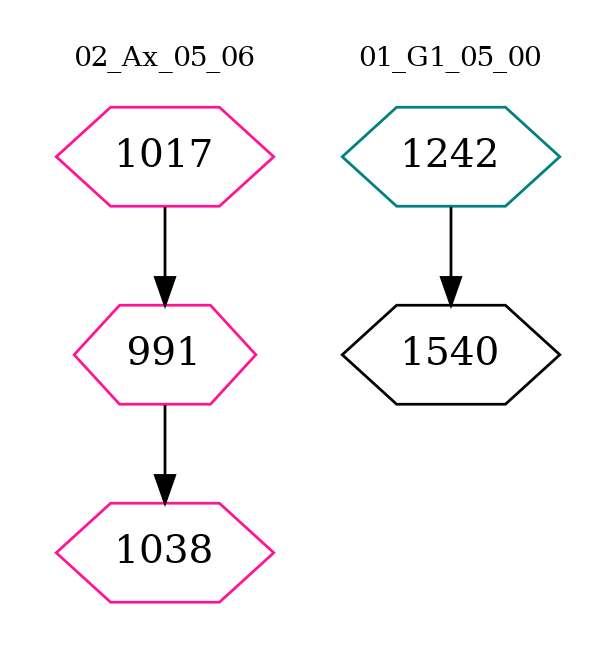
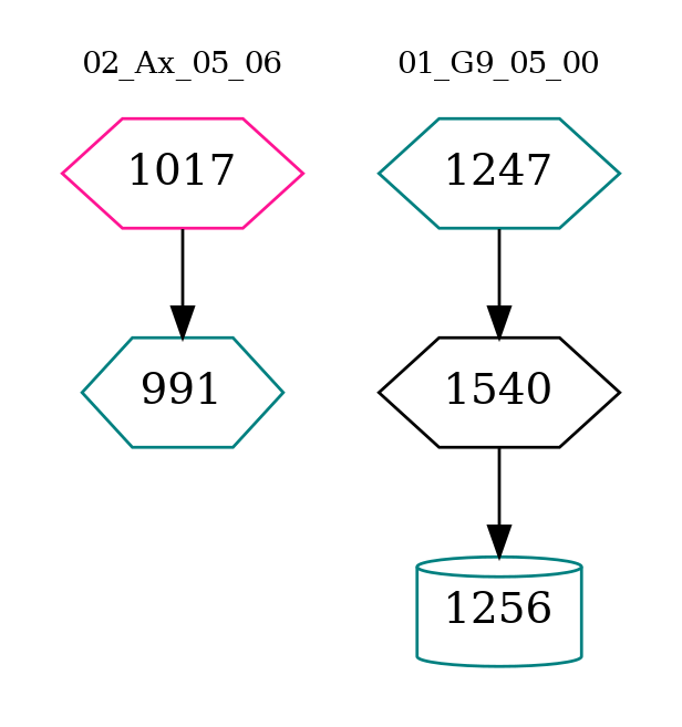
  digraph {
    node [color=teal shape=hexagon]
    edge [color=black]
    n1 [color=deeppink label=1017]
-   n2 [color=deeppink label=991]
-   n3 [color=deeppink label=1038]
-   n4 [label=1242]
+   n2 [label=991]
+   n4 [label=1247]
    n5 [color=black label=1540]
+   n6 [label=1256 shape=cylinder]
    subgraph cluster_1 {
      color=white
      fontsize=10
      label="02_Ax_05_06"
      n1
      n2
-     n3
    }
    subgraph cluster_2 {
      color=white
      fontsize=10
-     label="01_G1_05_00"
+     label="01_G9_05_00"
      n4
      n5
+     n6
    }
    n1 -> n2
-   n2 -> n3
    n4 -> n5
+   n5 -> n6
  }
